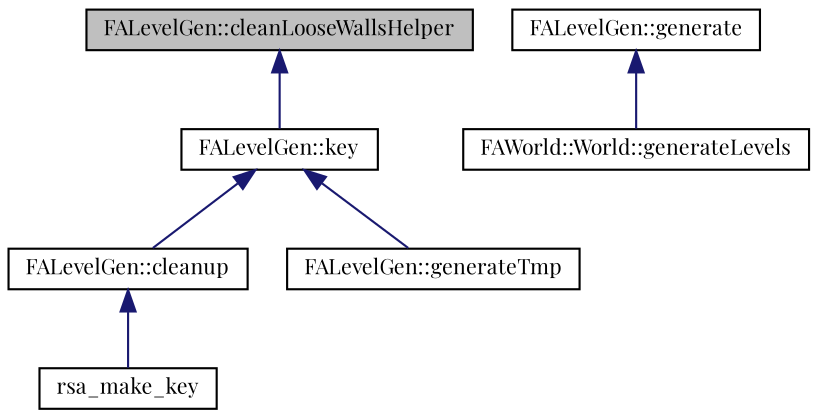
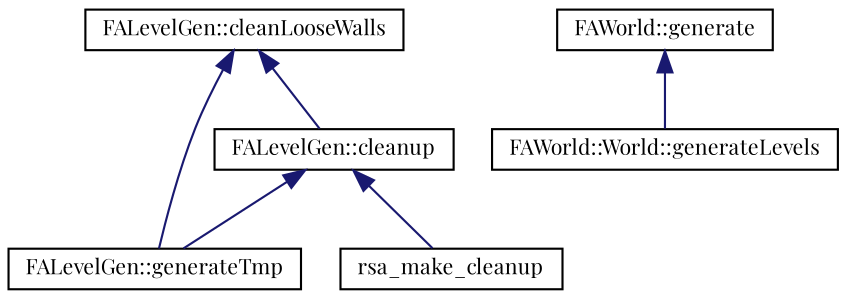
  digraph {
    fontname="Playfair Display"
    rankdir=TB
    node [color=black fillcolor=white fontname="Playfair Display" fontsize=10 shape=record style=filled]
    edge [color=midnightblue dir=back fontname="Playfair Display" fontsize=10 labelfontname=Helvetica labelfontsize=10 style=solid]
-   n1 [fillcolor=grey75 fontcolor=black height=0.2 label="FALevelGen::cleanLooseWallsHelper" width=0.4]
-   n2 [height=0.2 label="FALevelGen::key" width=0.4]
+   n2 [height=0.2 label="FALevelGen::cleanLooseWalls" width=0.4]
    n3 [height=0.2 label="FALevelGen::cleanup" width=0.4]
    n4 [height=0.2 label="FALevelGen::generateTmp" width=0.4]
-   n5 [height=0.2 label=rsa_make_key width=0.4]
-   n6 [height=0.2 label="FALevelGen::generate" width=0.4]
+   n5 [height=0.2 label=rsa_make_cleanup width=0.4]
+   n6 [height=0.2 label="FAWorld::generate" width=0.4]
    n7 [height=0.2 label="FAWorld::World::generateLevels" width=0.4]
-   n1 -> n2
    n2 -> n3
    n2 -> n4
+   n3 -> n4
    n3 -> n5
    n6 -> n7
  }
